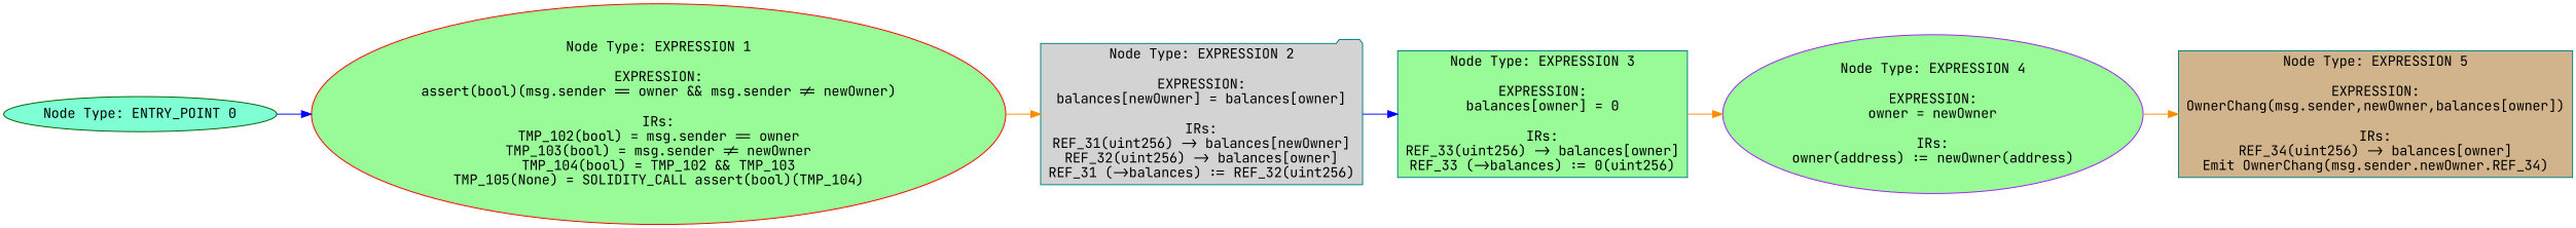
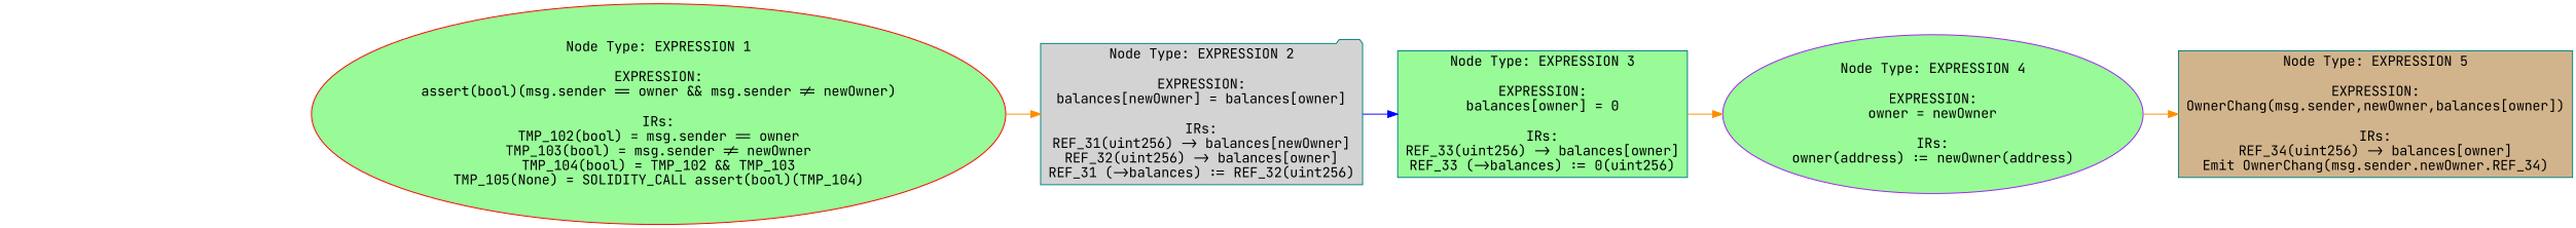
  digraph {
    rankdir=LR
    fontname="JetBrains Mono"
    node [style=filled fillcolor=palegreen color=teal shape=ellipse fontname="JetBrains Mono"]
    edge [color=darkorange fontname="JetBrains Mono"]
-   n1 [label="Node Type: ENTRY_POINT 0\n" fillcolor=aquamarine color=darkgreen]
    n2 [label="Node Type: EXPRESSION 1\n\nEXPRESSION:\nassert(bool)(msg.sender == owner && msg.sender != newOwner)\n\nIRs:\nTMP_102(bool) = msg.sender == owner\nTMP_103(bool) = msg.sender != newOwner\nTMP_104(bool) = TMP_102 && TMP_103\nTMP_105(None) = SOLIDITY_CALL assert(bool)(TMP_104)" color=red]
    n3 [label="Node Type: EXPRESSION 2\n\nEXPRESSION:\nbalances[newOwner] = balances[owner]\n\nIRs:\nREF_31(uint256) -> balances[newOwner]\nREF_32(uint256) -> balances[owner]\nREF_31 (->balances) := REF_32(uint256)" fillcolor=lightgrey shape=folder]
    n4 [label="Node Type: EXPRESSION 3\n\nEXPRESSION:\nbalances[owner] = 0\n\nIRs:\nREF_33(uint256) -> balances[owner]\nREF_33 (->balances) := 0(uint256)" shape=box]
    n5 [label="Node Type: EXPRESSION 4\n\nEXPRESSION:\nowner = newOwner\n\nIRs:\nowner(address) := newOwner(address)" color=purple]
    n6 [label="Node Type: EXPRESSION 5\n\nEXPRESSION:\nOwnerChang(msg.sender,newOwner,balances[owner])\n\nIRs:\nREF_34(uint256) -> balances[owner]\nEmit OwnerChang(msg.sender.newOwner.REF_34)" fillcolor=tan shape=box]
-   n1 -> n2 [color=blue]
    n2 -> n3
    n3 -> n4 [color=blue]
    n4 -> n5
    n5 -> n6
  }
